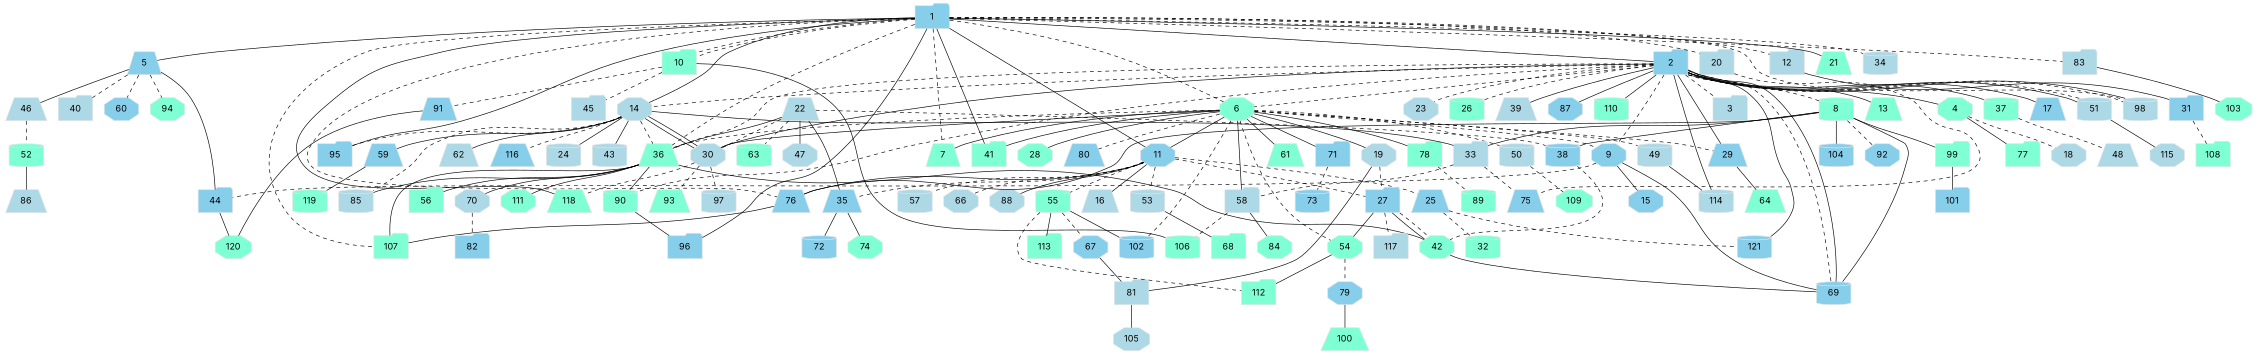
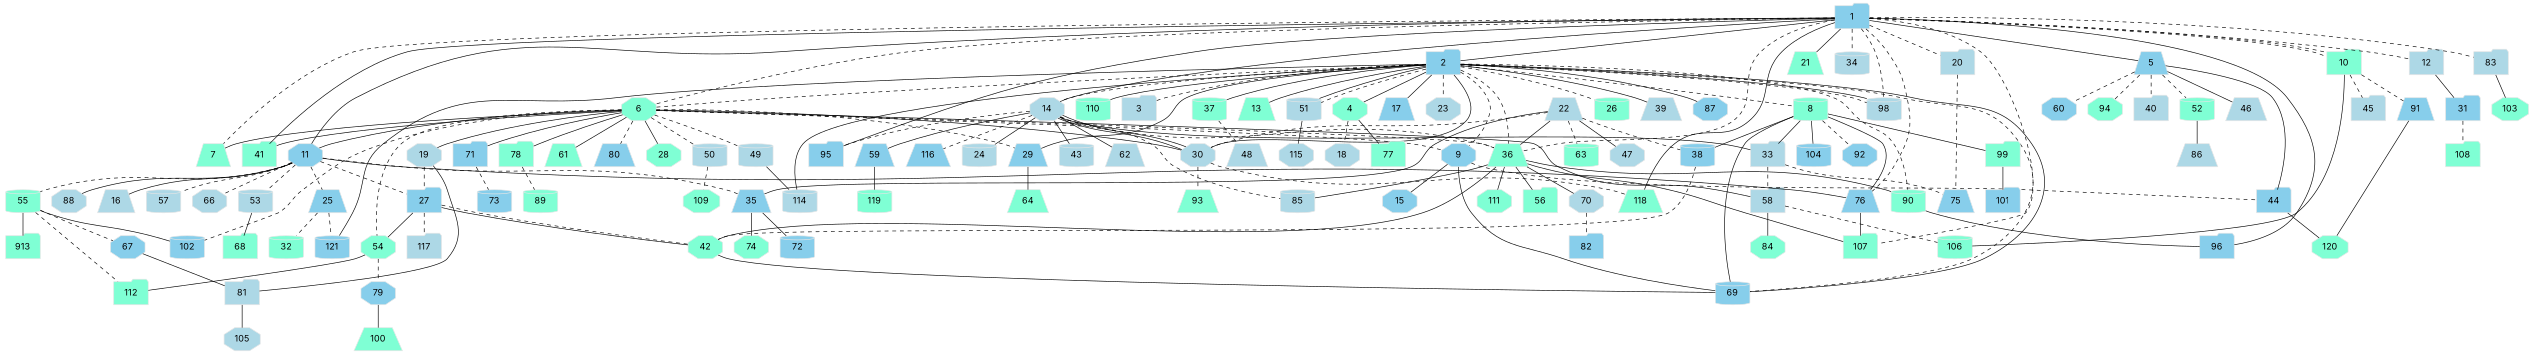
  graph {
    fontname=Inter
    node [color=gray90 fillcolor=aquamarine fontname=Inter shape=folder style=filled]
    edge [fontname=Inter style=solid]
    1 [fillcolor=skyblue]
    2 [fillcolor=skyblue]
    5 [fillcolor=skyblue shape=trapezium]
    6 [shape=octagon]
    7 [shape=trapezium]
    10
    11 [fillcolor=skyblue shape=octagon]
    12 [fillcolor=lightblue]
    14 [fillcolor=lightblue shape=octagon]
    20 [fillcolor=lightblue]
    21 [shape=trapezium]
    34 [fillcolor=lightblue shape=cylinder]
    36 [shape=trapezium]
    41
    76 [fillcolor=skyblue shape=trapezium]
    83 [fillcolor=lightblue]
    95 [fillcolor=skyblue]
    96 [fillcolor=skyblue]
    98 [fillcolor=lightblue shape=cylinder]
    107
    118 [shape=trapezium]
    3 [fillcolor=lightblue]
    4 [shape=octagon]
    8 [shape=cylinder]
    9 [fillcolor=skyblue shape=octagon]
    13 [shape=trapezium]
    17 [fillcolor=skyblue shape=trapezium]
    23 [fillcolor=lightblue shape=octagon]
    26 [shape=cylinder]
    29 [fillcolor=skyblue shape=trapezium]
    30 [fillcolor=lightblue shape=octagon]
    37 [shape=cylinder]
    39 [fillcolor=lightblue shape=trapezium]
    51 [fillcolor=lightblue shape=cylinder]
    69 [fillcolor=skyblue shape=cylinder]
    87 [fillcolor=skyblue shape=octagon]
    90 [shape=cylinder]
    110 [shape=cylinder]
    114 [fillcolor=lightblue shape=cylinder]
    121 [fillcolor=skyblue shape=cylinder]
    40 [fillcolor=lightblue]
    44 [fillcolor=skyblue]
    46 [fillcolor=lightblue shape=trapezium]
    52 [shape=cylinder]
    60 [fillcolor=skyblue shape=octagon]
    94 [shape=octagon]
    19 [fillcolor=lightblue shape=octagon]
    28 [shape=octagon]
    49 [fillcolor=lightblue shape=cylinder]
    50 [fillcolor=lightblue shape=cylinder]
    54 [shape=octagon]
    58 [fillcolor=lightblue]
    61 [shape=trapezium]
    71 [fillcolor=skyblue]
    78
    80 [fillcolor=skyblue shape=trapezium]
    102 [fillcolor=skyblue shape=cylinder]
    45 [fillcolor=lightblue]
    91 [fillcolor=skyblue shape=trapezium]
    106 [shape=cylinder]
    16 [fillcolor=lightblue shape=trapezium]
    25 [fillcolor=skyblue shape=trapezium]
    27 [fillcolor=skyblue]
    35 [fillcolor=skyblue shape=trapezium]
    53 [fillcolor=lightblue shape=cylinder]
    55 [shape=cylinder]
    57 [fillcolor=lightblue shape=cylinder]
    66 [fillcolor=lightblue shape=octagon]
    88 [fillcolor=lightblue shape=octagon]
    31 [fillcolor=skyblue]
    33 [fillcolor=lightblue]
    24 [fillcolor=lightblue shape=cylinder]
    43 [fillcolor=lightblue shape=cylinder]
    59 [fillcolor=skyblue shape=trapezium]
    62 [fillcolor=lightblue shape=trapezium]
    85 [fillcolor=lightblue shape=cylinder]
    116 [fillcolor=skyblue shape=trapezium]
    75 [fillcolor=skyblue shape=trapezium]
    42 [shape=octagon]
    56
    70 [fillcolor=lightblue shape=octagon]
    111 [shape=octagon]
    103 [shape=octagon]
    18 [fillcolor=lightblue shape=octagon]
    77
    38 [fillcolor=skyblue shape=cylinder]
    92 [fillcolor=skyblue shape=octagon]
    99
    104 [fillcolor=skyblue shape=cylinder]
    15 [fillcolor=skyblue shape=octagon]
    64 [shape=trapezium]
    93 [shape=trapezium]
-   97 [fillcolor=lightblue shape=cylinder]
    48 [fillcolor=lightblue shape=trapezium]
    115 [fillcolor=lightblue shape=octagon]
    22 [fillcolor=lightblue shape=trapezium]
    47 [fillcolor=lightblue shape=octagon]
    63 [shape=cylinder]
    120 [shape=octagon]
    86 [fillcolor=lightblue shape=trapezium]
    81 [fillcolor=lightblue]
    109 [shape=octagon]
    79 [fillcolor=skyblue shape=octagon]
    112
    84 [shape=octagon]
    73 [fillcolor=skyblue shape=cylinder]
    89 [shape=cylinder]
    101 [fillcolor=skyblue]
    32 [shape=cylinder]
    117 [fillcolor=lightblue]
    72 [fillcolor=skyblue shape=cylinder]
    74 [shape=octagon]
    68
    67 [fillcolor=skyblue shape=octagon]
-   113
+   113 [label=913]
    108
    119 [shape=cylinder]
    105 [fillcolor=lightblue shape=octagon]
    82 [fillcolor=skyblue]
    100 [shape=trapezium]
    1 -- 2
    1 -- 5
    1 -- 6 [style=dashed]
    1 -- 7 [style=dashed]
    1 -- 10 [style=dashed]
    1 -- 10 [style=dashed]
    1 -- 11
    1 -- 12 [style=dashed]
    1 -- 14
    1 -- 20 [style=dashed]
    1 -- 21
    1 -- 34 [style=dashed]
    1 -- 36 [style=dashed]
    1 -- 41
    1 -- 76 [style=dashed]
    1 -- 83 [style=dashed]
    1 -- 95
    1 -- 96
    1 -- 98 [style=dashed]
    1 -- 107 [style=dashed]
    1 -- 118
    2 -- 6 [style=dashed]
    2 -- 14 [style=dashed]
    2 -- 36 [style=dashed]
    2 -- 98 [style=dashed]
    2 -- 98
    2 -- 3 [style=dashed]
    2 -- 4
    2 -- 8 [style=dashed]
    2 -- 9 [style=dashed]
    2 -- 13
    2 -- 17
    2 -- 23 [style=dashed]
    2 -- 26 [style=dashed]
    2 -- 29
    2 -- 30
    2 -- 37
    2 -- 39
    2 -- 51
    2 -- 51 [style=dashed]
    2 -- 69 [style=dashed]
    2 -- 69
    2 -- 87
    2 -- 90 [style=dashed]
    2 -- 110
    2 -- 114
    2 -- 121
    5 -- 40 [style=dashed]
    5 -- 44
    5 -- 46
-   46 -- 52 [style=dashed]
+   5 -- 52 [style=dashed]
    5 -- 60 [style=dashed]
    5 -- 94 [style=dashed]
    6 -- 7
    6 -- 11
    6 -- 36 [style=dashed]
    6 -- 41
    6 -- 9 [style=dashed]
    6 -- 29 [style=dashed]
    6 -- 30
    6 -- 19
    6 -- 28
    6 -- 49 [style=dashed]
    6 -- 50 [style=dashed]
    6 -- 54 [style=dashed]
    6 -- 58
    6 -- 61
    6 -- 71
    6 -- 78
    6 -- 80 [style=dashed]
    6 -- 102 [style=dashed]
    10 -- 45 [style=dashed]
    10 -- 91 [style=dashed]
    10 -- 106
    11 -- 76
    11 -- 16
    11 -- 25 [style=dashed]
    11 -- 27 [style=dashed]
    11 -- 35 [style=dashed]
    11 -- 53 [style=dashed]
    11 -- 55 [style=dashed]
    11 -- 57 [style=dashed]
    11 -- 66 [style=dashed]
    11 -- 88
    12 -- 31
    14 -- 36 [style=dashed]
    14 -- 95 [style=dashed]
    14 -- 30
    14 -- 30
    14 -- 33
    14 -- 24
    14 -- 43
    14 -- 59
    14 -- 62
    14 -- 85 [style=dashed]
    14 -- 116 [style=dashed]
    20 -- 75 [style=dashed]
    36 -- 107
    36 -- 90
    36 -- 85
    36 -- 42
    36 -- 56
    36 -- 70
    36 -- 111
    76 -- 107
    83 -- 103
    4 -- 18 [style=dashed]
    4 -- 77
    8 -- 76
    8 -- 69
    8 -- 33
    8 -- 38
    8 -- 92 [style=dashed]
    8 -- 99
    8 -- 104
    9 -- 69
    9 -- 44 [style=dashed]
    9 -- 15
    29 -- 64
    30 -- 118 [style=dashed]
    30 -- 93 [style=dashed]
-   30 -- 97 [style=dashed]
    37 -- 48 [style=dashed]
    51 -- 115
    90 -- 96
    44 -- 120
    52 -- 86
    19 -- 27 [style=dashed]
    19 -- 81
    49 -- 114
    50 -- 109 [style=dashed]
    54 -- 79 [style=dashed]
    54 -- 112
    58 -- 106 [style=dashed]
    58 -- 84
    71 -- 73 [style=dashed]
    78 -- 89 [style=dashed]
    91 -- 120
    25 -- 121 [style=dashed]
    25 -- 32 [style=dashed]
    27 -- 54
    27 -- 42
    27 -- 42 [style=dashed]
    27 -- 117 [style=dashed]
    35 -- 72
    35 -- 74
    53 -- 68
    55 -- 102
    55 -- 112 [style=dashed]
    55 -- 67 [style=dashed]
    55 -- 113
    31 -- 108 [style=dashed]
    33 -- 58 [style=dashed]
    33 -- 75 [style=dashed]
    59 -- 119
    42 -- 69
    70 -- 82 [style=dashed]
    38 -- 42 [style=dashed]
    99 -- 101
    22 -- 36
    22 -- 30 [style=dashed]
    22 -- 35
    22 -- 38 [style=dashed]
    22 -- 47
    22 -- 63 [style=dashed]
    81 -- 105
    79 -- 100
    67 -- 81
  }
